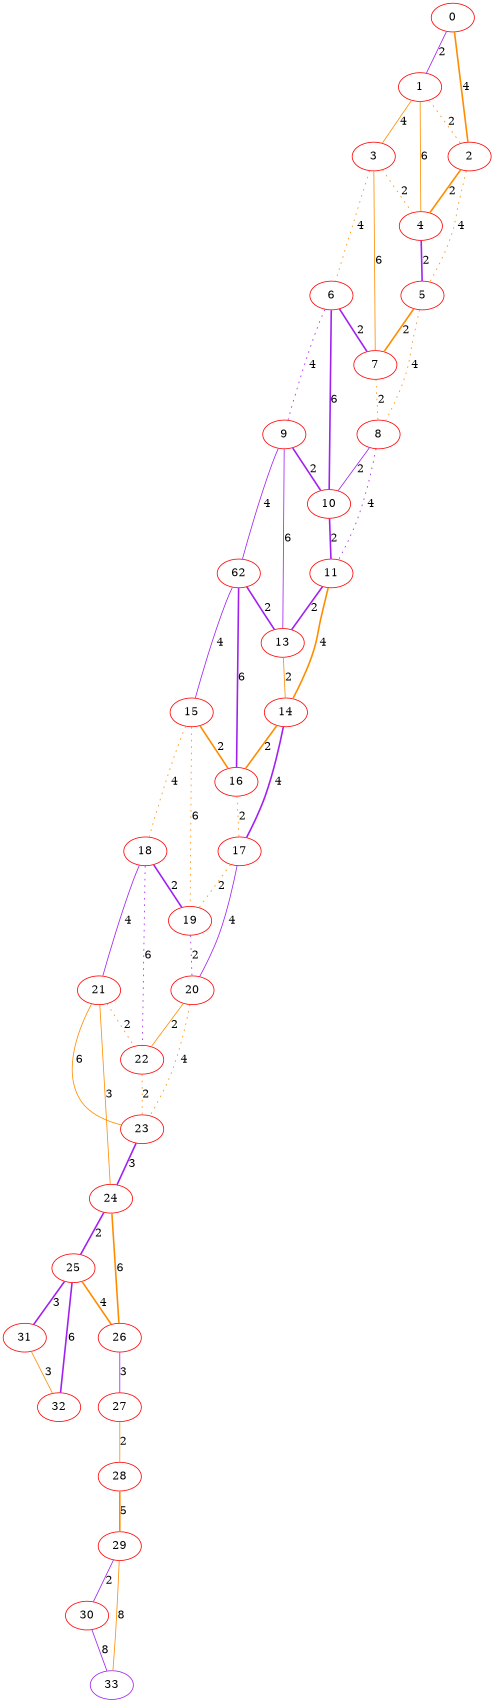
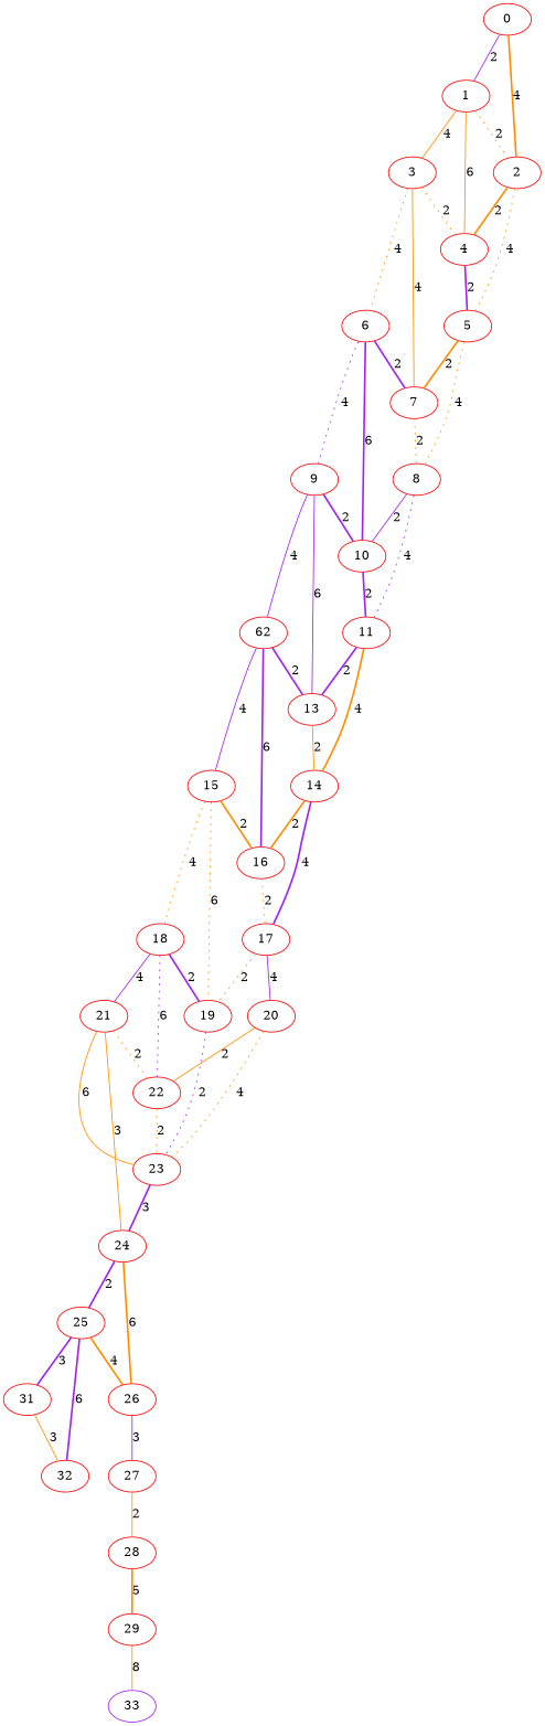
  graph {
    node [color=red weight=1]
    edge [color=darkorange style=bold]
    0
    1
    2
    3
    4
    5
    6
    7
    8
    9
    10
    11
    n13 [label=62]
    13
    14
    15
    16
    17
    18
    19
    20
    21
    22
    23
    24
    25
    26
    31
    32
    27
    28
    29
-   30
    33 [color=purple weight=4]
    0 -- 1 [color=purple label=2 style=solid]
    0 -- 2 [label=4]
    1 -- 2 [label=2 style=dotted]
    1 -- 3 [label=4 style=solid]
    1 -- 4 [label=6 style=solid]
    2 -- 4 [label=2]
    2 -- 5 [label=4 style=dotted]
    3 -- 4 [label=2 style=dotted]
    3 -- 6 [label=4 style=dotted]
-   3 -- 7 [label=6 style=solid]
+   3 -- 7 [label=4 style=solid]
    4 -- 5 [color=purple label=2]
    5 -- 7 [label=2]
    5 -- 8 [label=4 style=dotted]
    6 -- 7 [color=purple label=2]
    6 -- 9 [color=purple label=4 style=dotted]
    6 -- 10 [color=purple label=6]
    7 -- 8 [label=2 style=dotted]
    8 -- 10 [color=purple label=2 style=solid]
    8 -- 11 [color=purple label=4 style=dotted]
    9 -- 10 [color=purple label=2]
    9 -- n13 [color=purple label=4 style=solid]
    9 -- 13 [color=purple label=6 style=solid]
    10 -- 11 [color=purple label=2]
    11 -- 13 [color=purple label=2]
    11 -- 14 [label=4]
    n13 -- 13 [color=purple label=2]
    n13 -- 15 [color=purple label=4 style=solid]
    n13 -- 16 [color=purple label=6]
    13 -- 14 [label=2 style=solid]
    14 -- 16 [label=2]
    14 -- 17 [color=purple label=4]
    15 -- 16 [label=2]
    15 -- 18 [label=4 style=dotted]
    15 -- 19 [label=6 style=dotted]
    16 -- 17 [label=2 style=dotted]
    17 -- 19 [label=2 style=dotted]
    17 -- 20 [color=purple label=4 style=solid]
    18 -- 19 [color=purple label=2]
    18 -- 21 [color=purple label=4 style=solid]
    18 -- 22 [color=purple label=6 style=dotted]
-   19 -- 20 [color=purple label=2 style=dotted]
+   19 -- 23 [color=purple label=2 style=dotted]
    20 -- 22 [label=2 style=solid]
    20 -- 23 [label=4 style=dotted]
    21 -- 22 [label=2 style=dotted]
    21 -- 23 [label=6 style=solid]
    21 -- 24 [label=3 style=solid]
    22 -- 23 [label=2 style=dotted]
    23 -- 24 [color=purple label=3]
    24 -- 25 [color=purple label=2]
    24 -- 26 [label=6]
    25 -- 26 [label=4]
    25 -- 31 [color=purple label=3]
    25 -- 32 [color=purple label=6]
    26 -- 27 [color=purple label=3 style=solid]
    31 -- 32 [label=3 style=solid]
    27 -- 28 [label=2 style=solid]
    28 -- 29 [label=5]
-   29 -- 30 [color=purple label=2 style=solid]
    29 -- 33 [label=8 style=solid]
-   30 -- 33 [color=purple label=8 style=solid]
  }
